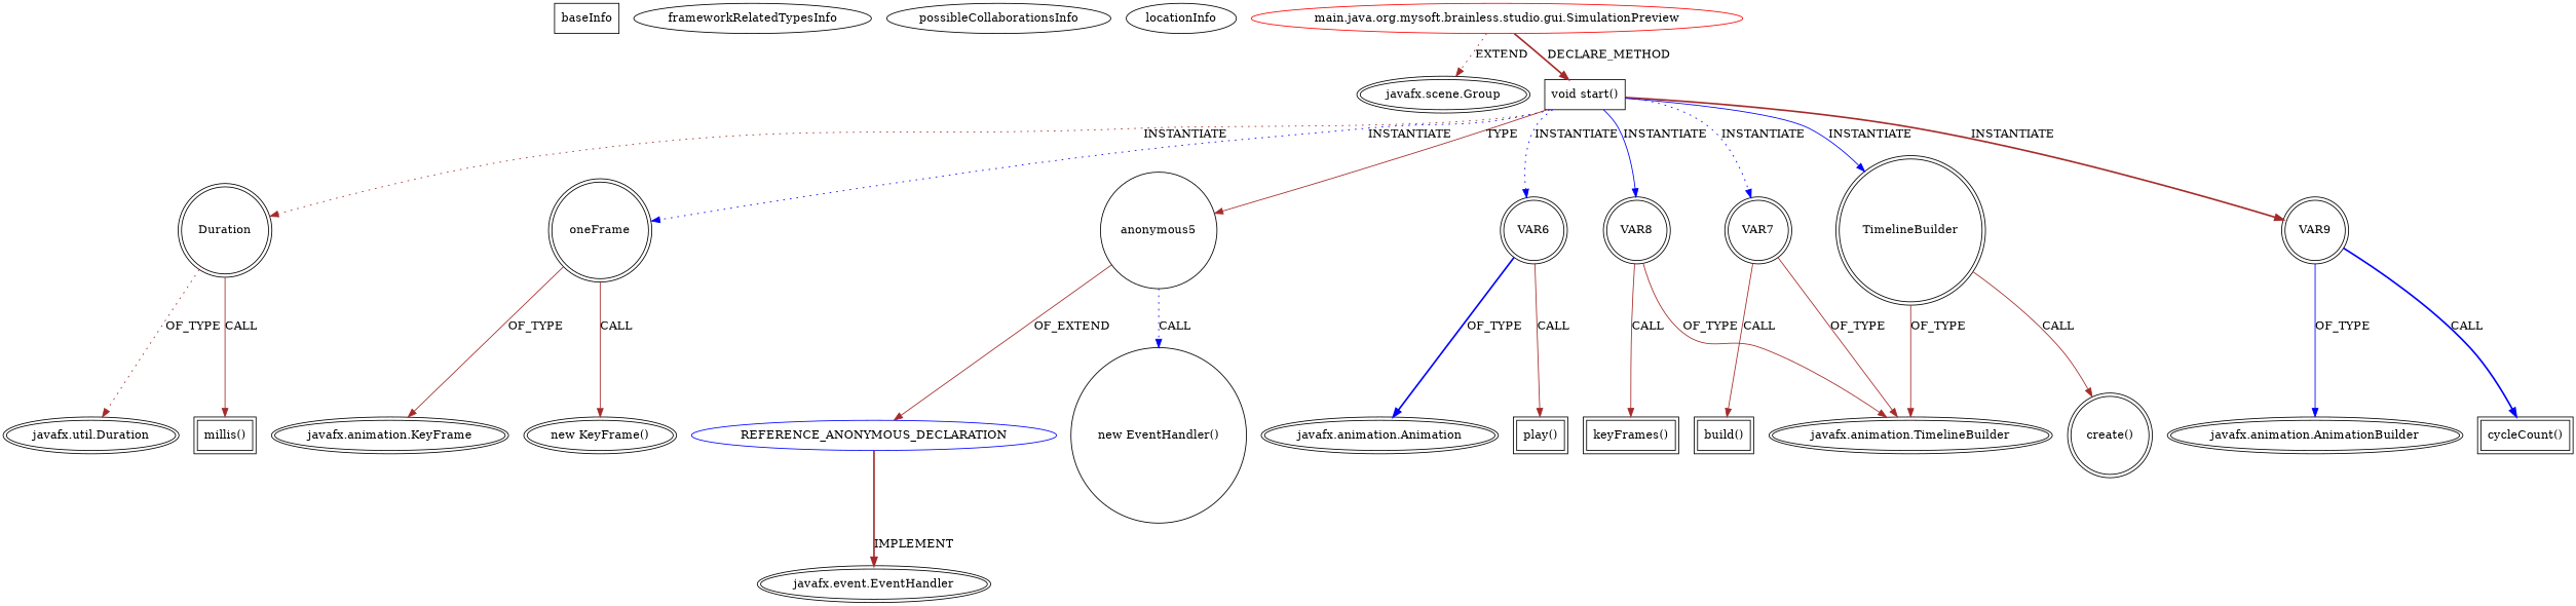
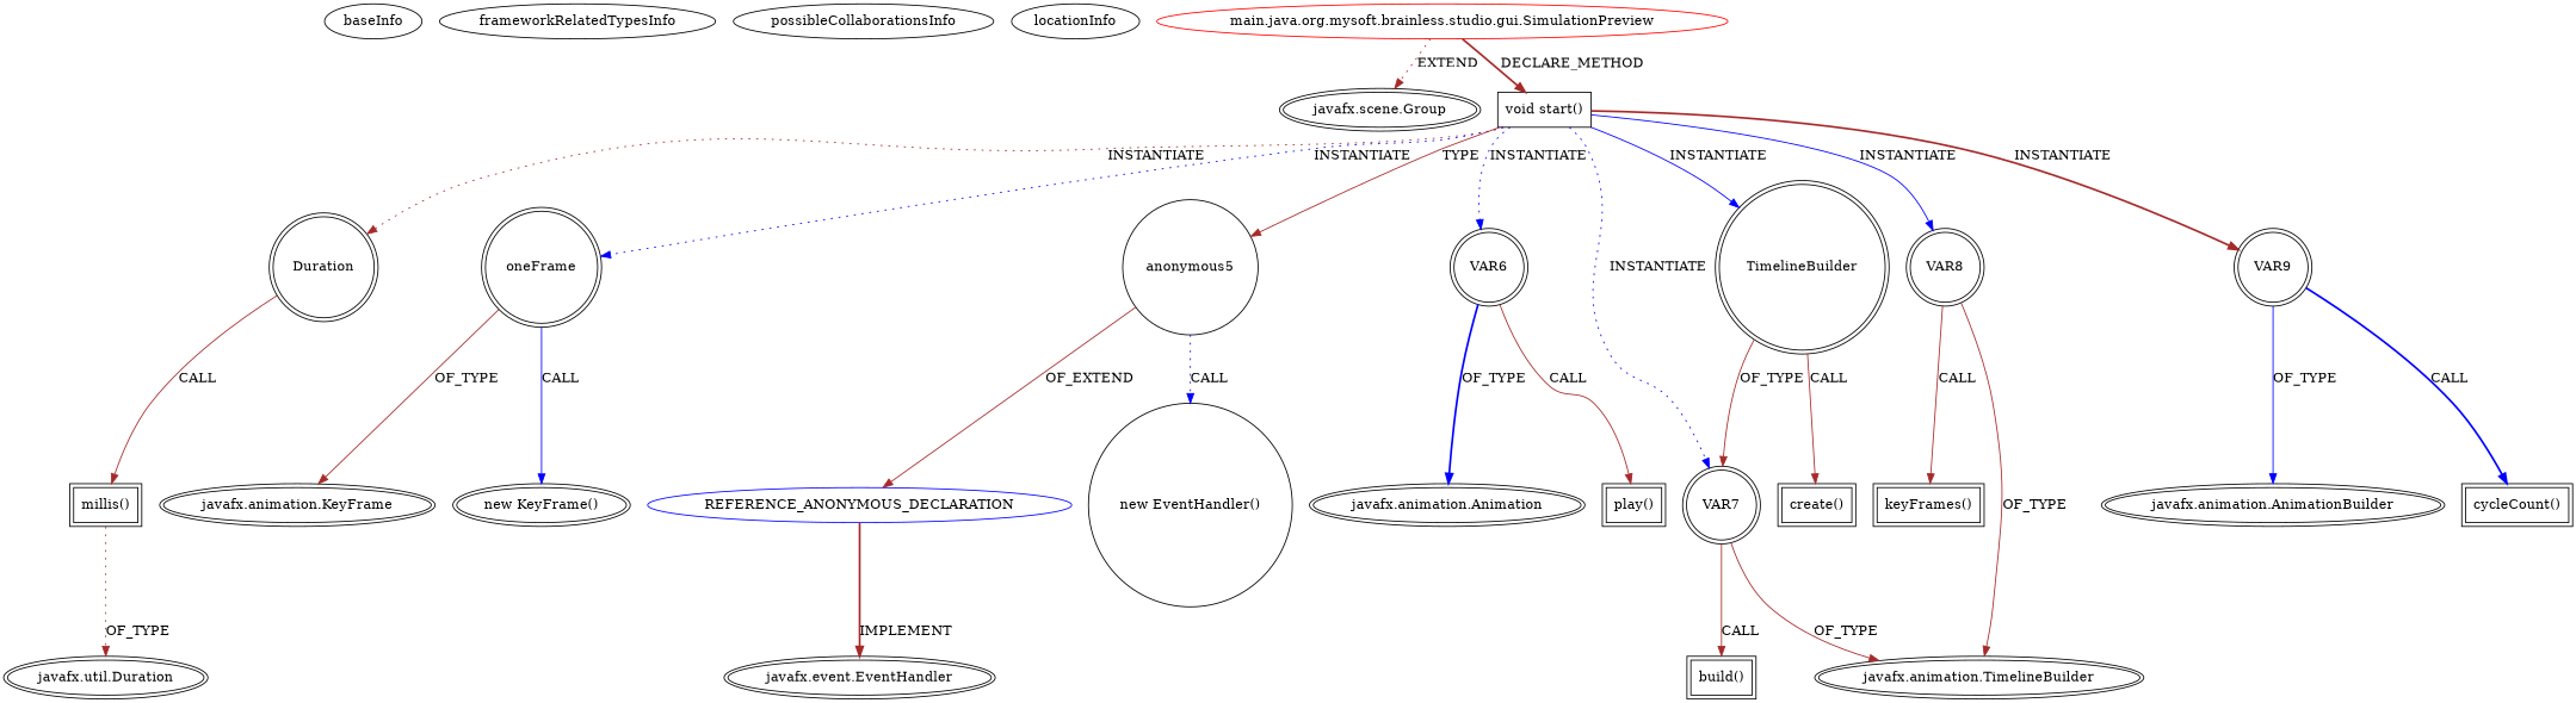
  digraph {
    node [isFrameworkType=true vertexType=VARIABLE_EXPRESION peripheries=2]
    edge [color=brown style=solid]
-   baseInfo [category=extension_graph graphId=3551 isAnonymous=false possibleRelation=true shape=box isFrameworkType="" vertexType="" peripheries=""]
+   baseInfo [category=extension_graph graphId=3551 isAnonymous=false possibleRelation=true isFrameworkType="" vertexType="" peripheries=""]
    frameworkRelatedTypesInfo [0="javafx.scene.Group" isFrameworkType="" vertexType="" peripheries=""]
    possibleCollaborationsInfo [0="3551~CLIENT_METHOD_DECLARATION-INSTANTIATION-~javafx.scene.Group ~javafx.event.EventHandler ~false~true" isFrameworkType="" vertexType="" peripheries=""]
    locationInfo [contextSignature=SimulationPreview filePath="/martinezq-brainless/brainless-master/brainless-all/brainless-studio/src/main/java/org/mysoft/brainless/studio/gui/SimulationPreview.java" graphId=3551 projectName="martinezq-brainless" isFrameworkType="" vertexType="" peripheries=""]
    n5 [color=red isFrameworkType=false label="main.java.org.mysoft.brainless.studio.gui.SimulationPreview" vertexType=ROOT_CLIENT_CLASS_DECLARATION peripheries=""]
    n6 [label="javafx.scene.Group" vertexType=FRAMEWORK_CLASS_TYPE]
    n7 [isFrameworkType=false label="void start()" shape=box vertexType=CLIENT_METHOD_DECLARATION peripheries=""]
    n8 [label=Duration shape=circle]
    n9 [label=oneFrame shape=circle]
    n10 [isFrameworkType=false label=anonymous5 shape=circle peripheries=""]
    n11 [label=VAR6 shape=circle]
    n12 [label=VAR7 shape=circle]
    n13 [label=VAR8 shape=circle]
    n14 [label=VAR9 shape=circle]
    n15 [label=TimelineBuilder shape=circle]
    n16 [label="javafx.util.Duration" vertexType=FRAMEWORK_CLASS_TYPE]
    n17 [label="millis()" shape=box vertexType=INSIDE_CALL]
    n18 [label="javafx.animation.KeyFrame" vertexType=FRAMEWORK_CLASS_TYPE]
    n19 [label="new KeyFrame()" vertexType=CONSTRUCTOR_CALL]
    n20 [color=blue isFrameworkType=false label=REFERENCE_ANONYMOUS_DECLARATION vertexType=REFERENCE_ANONYMOUS_DECLARATION peripheries=""]
    n21 [isFrameworkType=false label="new EventHandler()" shape=circle vertexType=CONSTRUCTOR_CALL peripheries=""]
    n22 [label="javafx.animation.Animation" vertexType=FRAMEWORK_CLASS_TYPE]
    n23 [label="play()" shape=box vertexType=INSIDE_CALL]
    n24 [label="javafx.animation.TimelineBuilder" vertexType=FRAMEWORK_CLASS_TYPE]
    n25 [label="build()" shape=box vertexType=INSIDE_CALL]
    n26 [label="keyFrames()" shape=box vertexType=INSIDE_CALL]
    n27 [label="javafx.animation.AnimationBuilder" vertexType=FRAMEWORK_CLASS_TYPE]
    n28 [label="cycleCount()" shape=box vertexType=INSIDE_CALL]
-   n29 [label="create()" shape=circle vertexType=INSIDE_CALL]
+   n29 [label="create()" shape=box vertexType=INSIDE_CALL]
    n30 [label="javafx.event.EventHandler" vertexType=FRAMEWORK_INTERFACE_TYPE]
    n5 -> n6 [label=EXTEND style=dotted]
    n5 -> n7 [label=DECLARE_METHOD style=bold]
    n7 -> n8 [label=INSTANTIATE style=dotted]
    n7 -> n9 [color=blue label=INSTANTIATE style=dotted]
    n7 -> n10 [label=TYPE]
    n7 -> n11 [color=blue label=INSTANTIATE style=dotted]
    n7 -> n12 [color=blue label=INSTANTIATE style=dotted]
    n7 -> n13 [color=blue label=INSTANTIATE]
    n7 -> n14 [label=INSTANTIATE style=bold]
    n7 -> n15 [color=blue label=INSTANTIATE]
-   n8 -> n16 [label=OF_TYPE style=dotted]
+   n17 -> n16 [label=OF_TYPE style=dotted]
    n8 -> n17 [label=CALL]
    n9 -> n18 [label=OF_TYPE]
-   n9 -> n19 [label=CALL]
+   n9 -> n19 [color=blue label=CALL]
    n10 -> n20 [label=OF_EXTEND]
    n10 -> n21 [color=blue label=CALL style=dotted]
    n11 -> n22 [color=blue label=OF_TYPE style=bold]
    n11 -> n23 [label=CALL]
    n12 -> n24 [label=OF_TYPE]
    n12 -> n25 [label=CALL]
    n13 -> n24 [label=OF_TYPE]
    n13 -> n26 [label=CALL]
    n14 -> n27 [color=blue label=OF_TYPE]
    n14 -> n28 [color=blue label=CALL style=bold]
-   n15 -> n24 [label=OF_TYPE]
+   n15 -> n12 [label=OF_TYPE]
    n15 -> n29 [label=CALL]
    n20 -> n30 [label=IMPLEMENT style=bold]
  }
